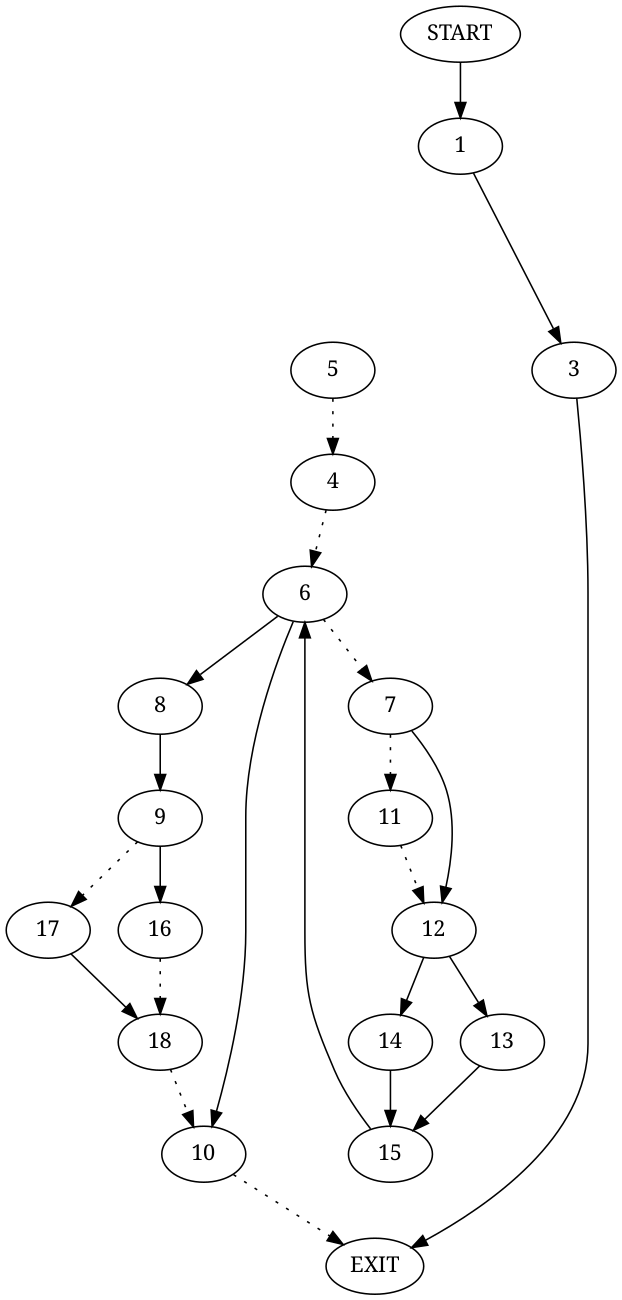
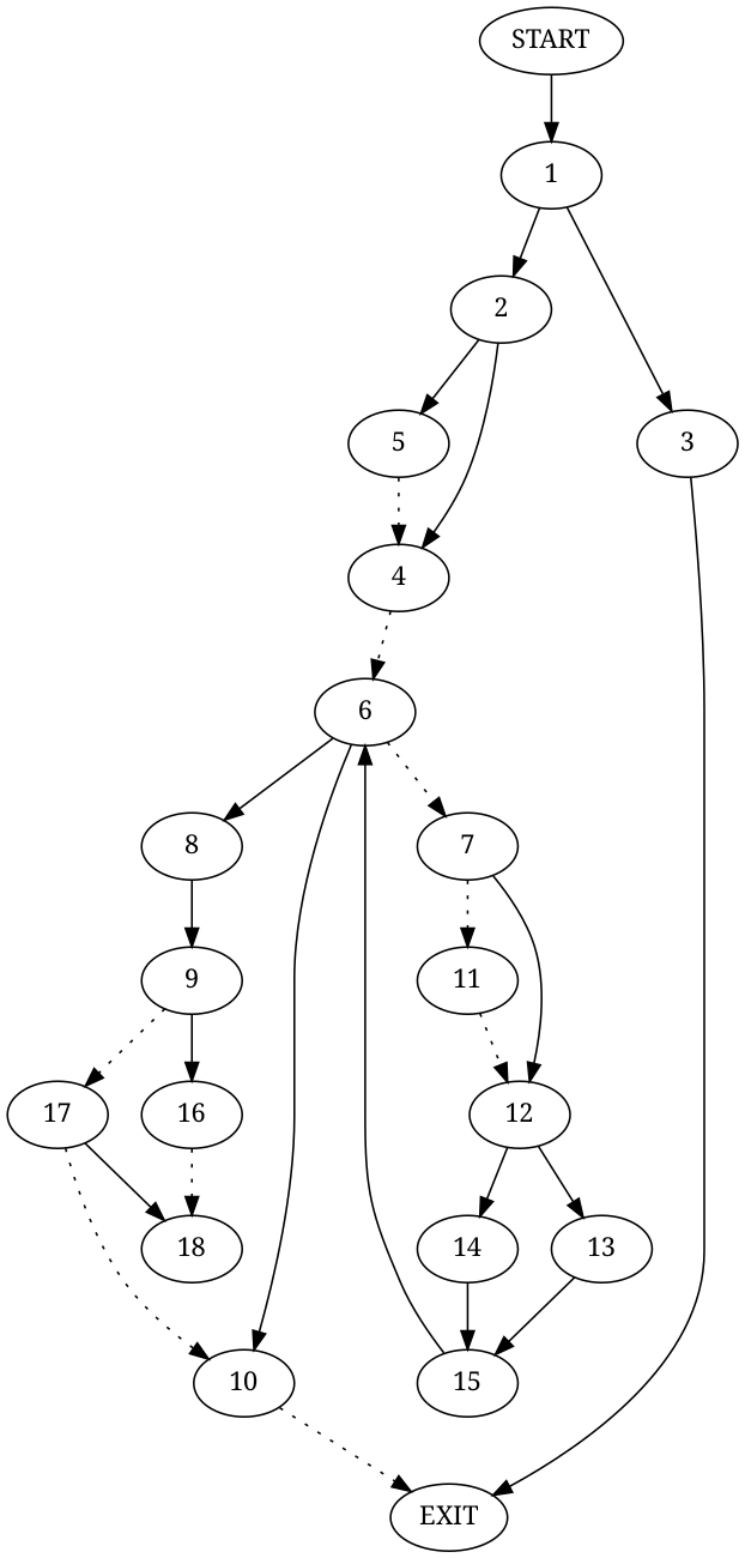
  digraph {
    fontname="Noto Serif"
    node [fontname="Noto Serif"]
    edge [fontname="Noto Serif" style=solid]
    n1 [label=START]
    1
+   2
    3
    n5 [label=EXIT]
    4
    5
    6
    7
    8
    10
    11
    12
    9
    13
    14
    16
    17
    18
    15
    n1 -> 1
+   1 -> 2
    1 -> 3
+   2 -> 4
+   2 -> 5
    3 -> n5
    4 -> 6 [style=dotted]
    5 -> 4 [style=dotted]
    6 -> 7 [style=dotted]
    6 -> 8
    6 -> 10
    7 -> 11 [style=dotted]
    7 -> 12
    8 -> 9
    10 -> n5 [style=dotted]
    11 -> 12 [style=dotted]
    12 -> 13
    12 -> 14
    9 -> 16
    9 -> 17 [style=dotted]
    13 -> 15
    14 -> 15
    16 -> 18 [style=dotted]
    17 -> 18
-   18 -> 10 [style=dotted]
+   17 -> 10 [style=dotted]
    15 -> 6
  }
